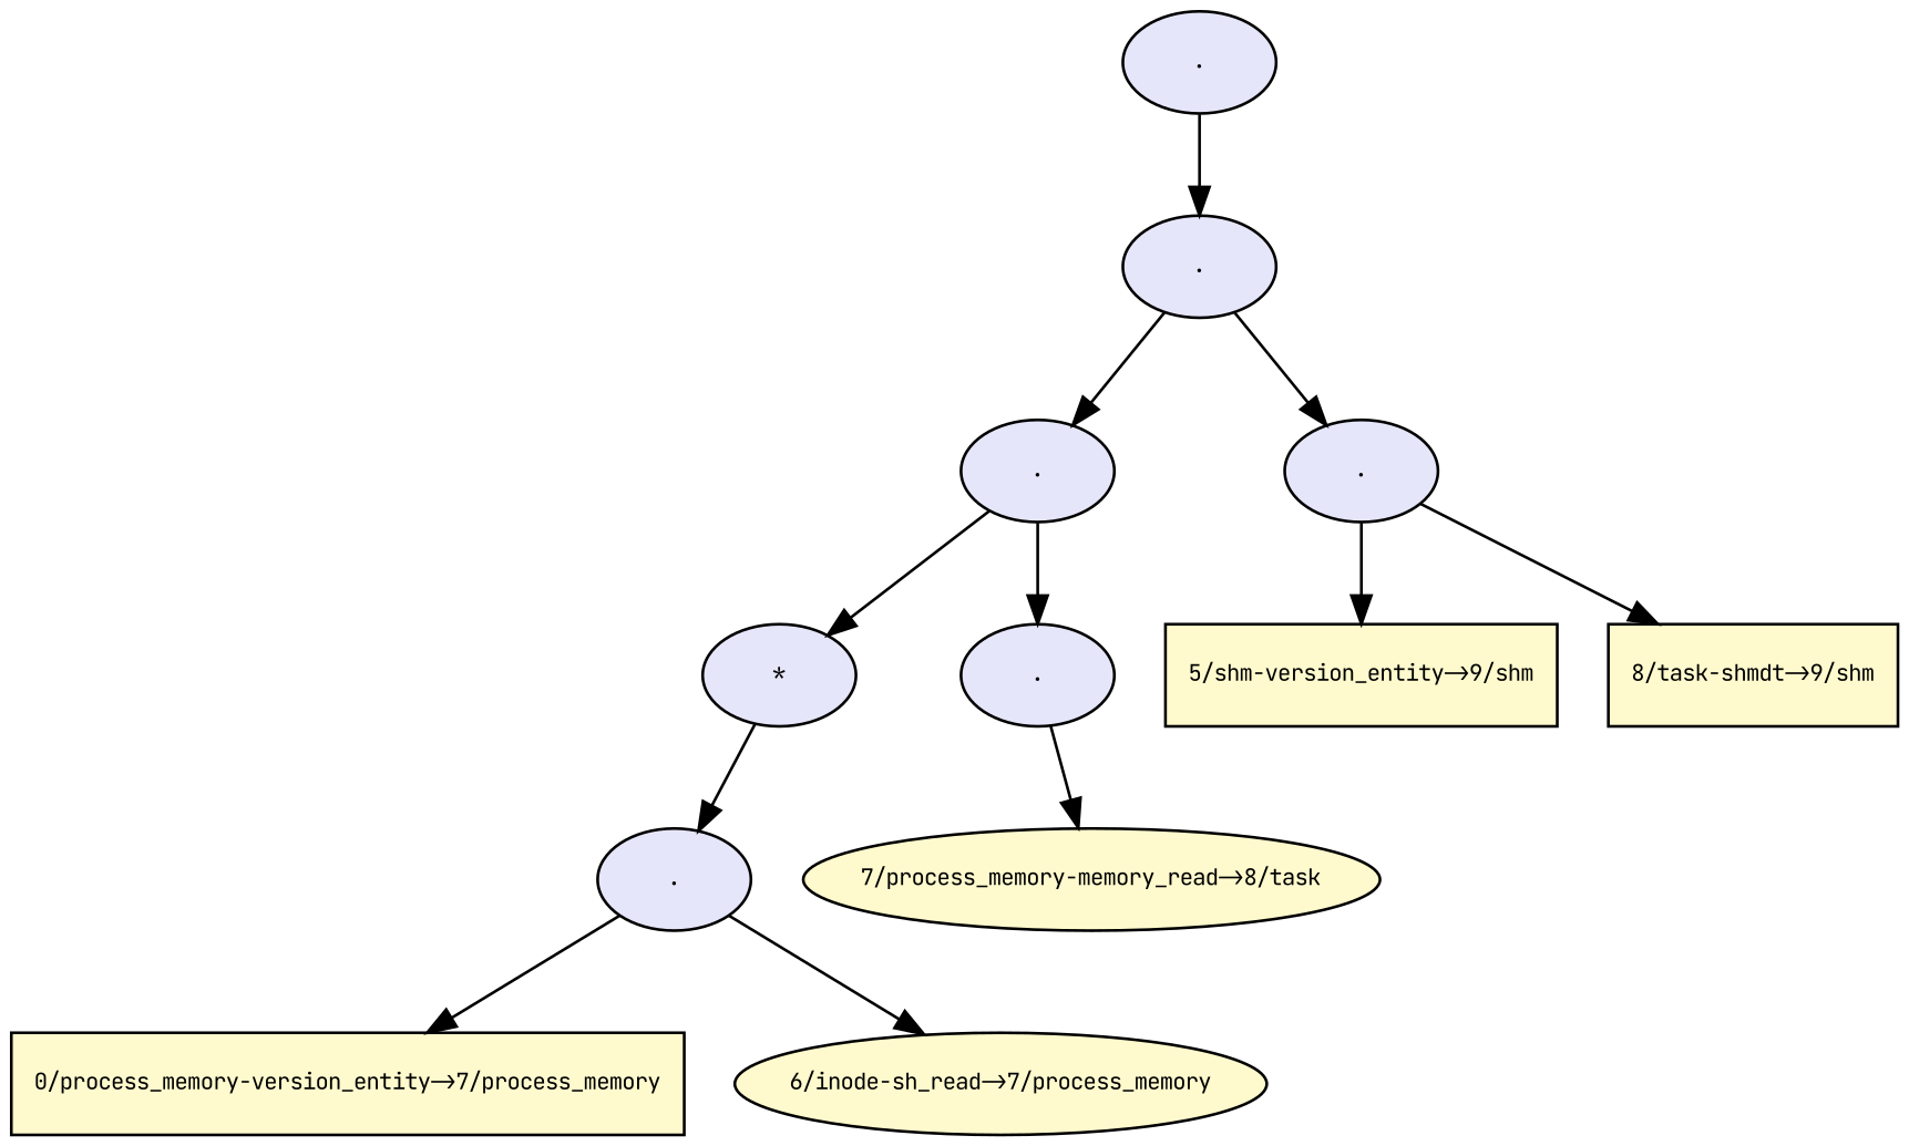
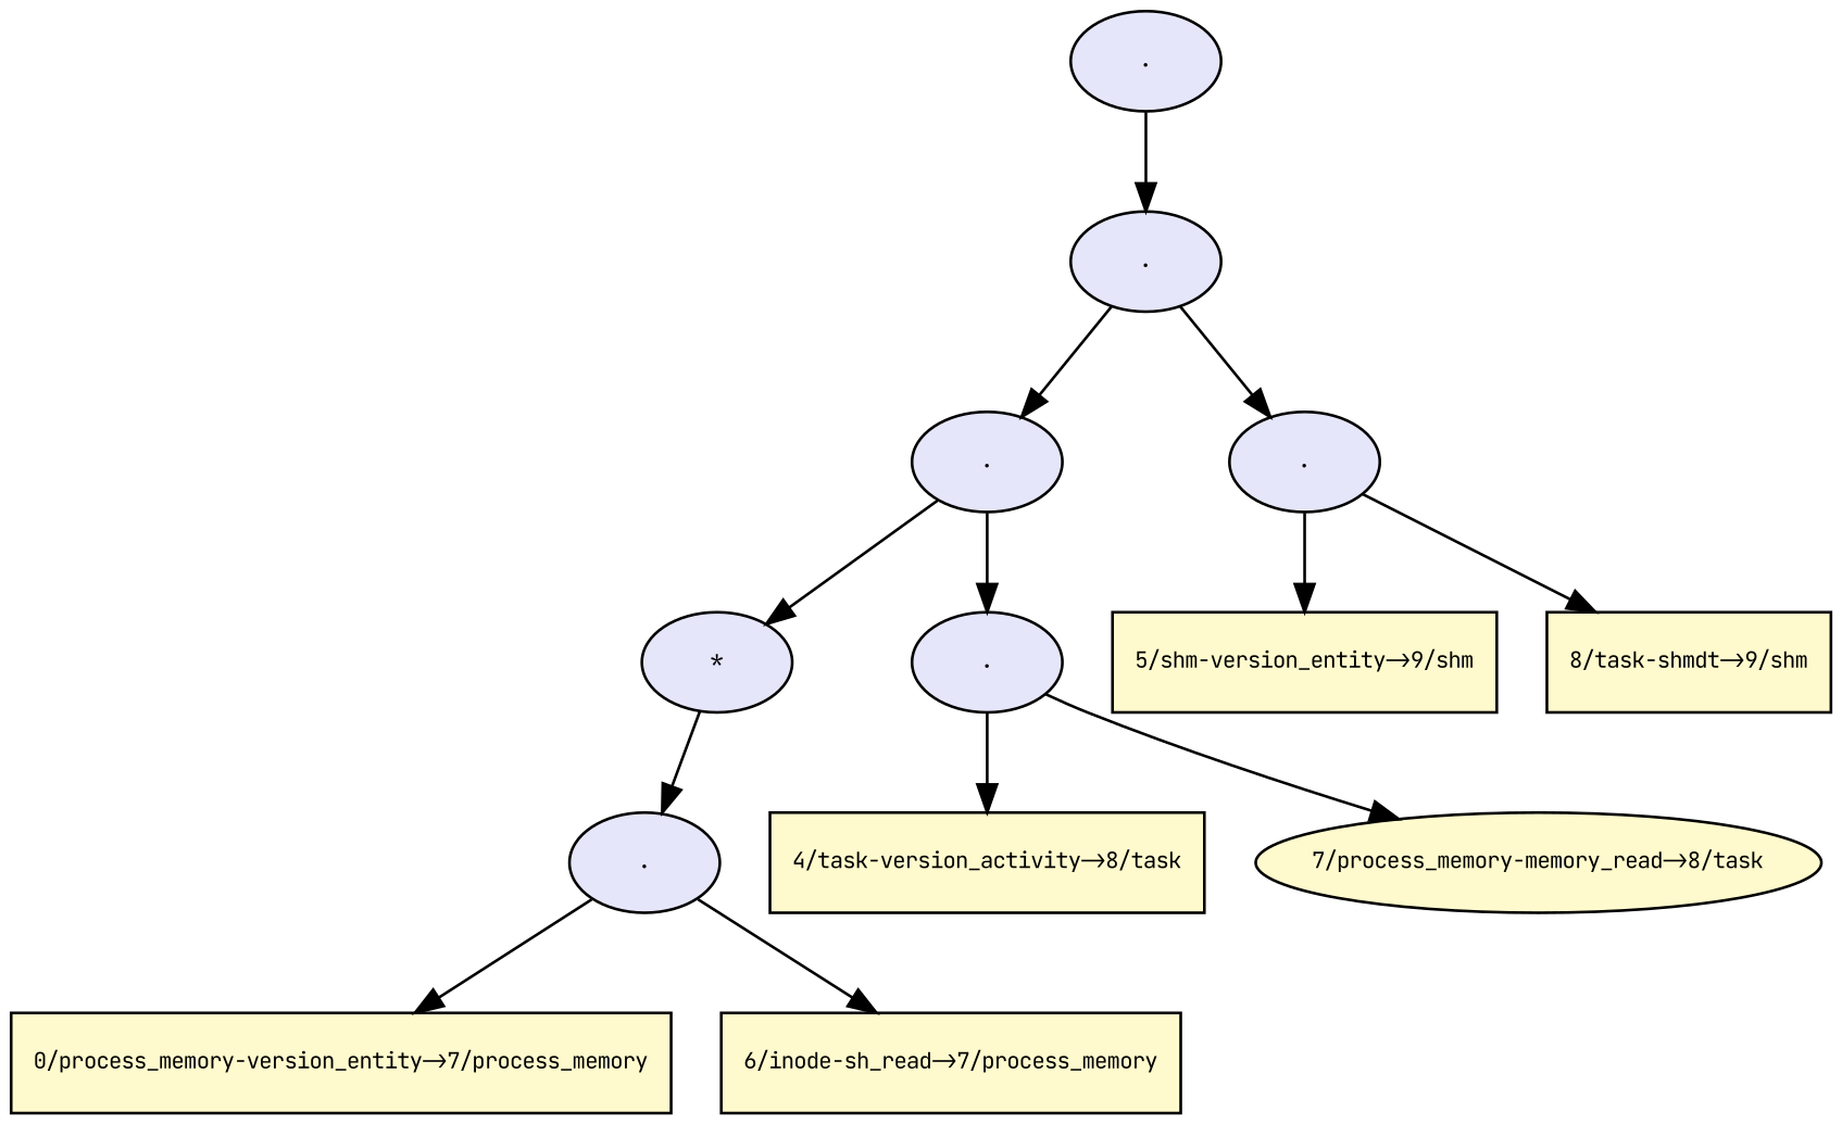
  digraph {
    fontname="JetBrains Mono"
    node [fillcolor="#e6e6fa" fontname="JetBrains Mono" fontsize=8 shape=ellipse style=filled]
    edge [color="#000000" fontname="JetBrains Mono" fontsize=8]
    n1 [label="."]
    n2 [label="."]
    n3 [label="."]
    n4 [label="."]
    n5 [label="*"]
    n6 [label="."]
    n7 [fillcolor="#fffacd" label="5/shm-version_entity->9/shm" shape=rectangle]
    n8 [fillcolor="#fffacd" label="8/task-shmdt->9/shm" shape=rectangle]
    n9 [label="."]
+   n10 [fillcolor="#fffacd" label="4/task-version_activity->8/task" shape=rectangle]
    n11 [fillcolor="#fffacd" label="7/process_memory-memory_read->8/task"]
    n12 [fillcolor="#fffacd" label="0/process_memory-version_entity->7/process_memory" shape=rectangle]
-   n13 [fillcolor="#fffacd" label="6/inode-sh_read->7/process_memory"]
+   n13 [fillcolor="#fffacd" label="6/inode-sh_read->7/process_memory" shape=rectangle]
    n1 -> n2
    n2 -> n3
    n2 -> n4
    n3 -> n5
    n3 -> n6
    n4 -> n7
    n4 -> n8
    n5 -> n9
+   n6 -> n10
    n6 -> n11
    n9 -> n12
    n9 -> n13
  }
